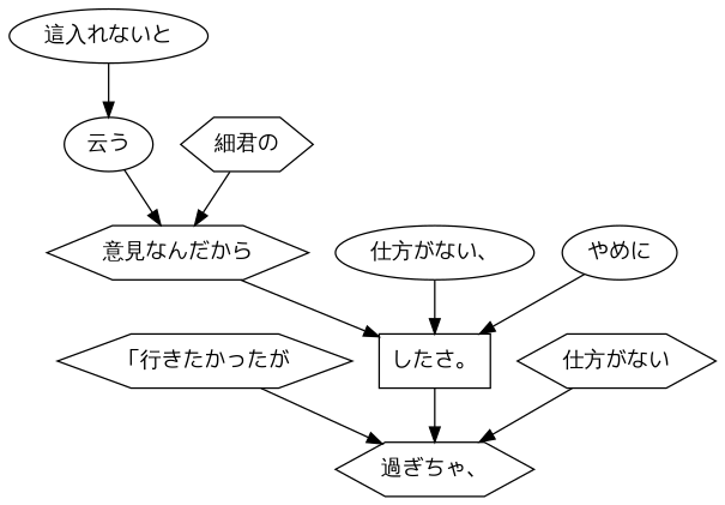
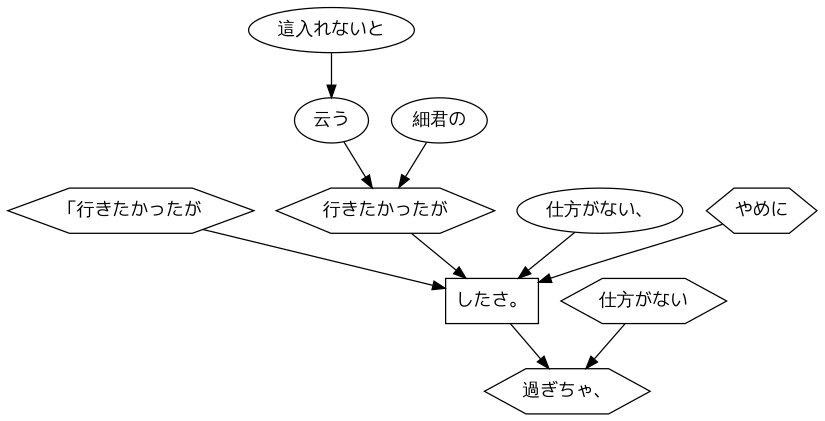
  digraph {
    fontname="Liberation Mono"
    node [fontname="Liberation Mono" shape=hexagon]
    edge [fontname="Liberation Mono"]
    n1 [label="「行きたかったが"]
    n2 [label="したさ。" shape=box]
    n3 [label="過ぎちゃ、"]
    n4 [label="仕方がない"]
    n5 [label="這入れないと" shape=ellipse]
    n6 [label="云う" shape=ellipse]
-   n7 [label="意見なんだから"]
-   n8 [label="細君の"]
+   n7 [label="行きたかったが"]
+   n8 [label="細君の" shape=ellipse]
    n9 [label="仕方がない、" shape=ellipse]
-   n10 [label="やめに" shape=ellipse]
-   n1 -> n3
+   n10 [label="やめに"]
+   n1 -> n2
    n2 -> n3
    n4 -> n3
    n5 -> n6
    n6 -> n7
    n7 -> n2
    n8 -> n7
    n9 -> n2
    n10 -> n2
  }
